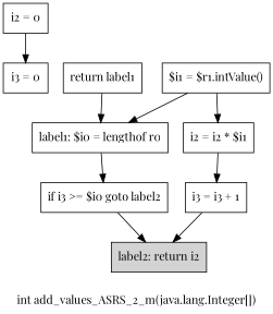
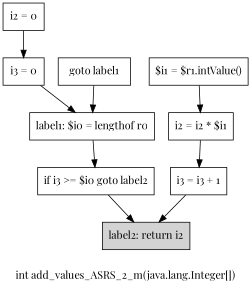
  digraph {
    fontname="Playfair Display"
    label="int add_values_ASRS_2_m(java.lang.Integer[])"
    node [fontname="Playfair Display" shape=box]
    edge [fontname="Playfair Display"]
    n1 [label="i2 = 0"]
    n2 [label="i3 = 0"]
    n3 [label="label1: $i0 = lengthof r0"]
    n4 [label="if i3 >= $i0 goto label2"]
    n5 [fillcolor=lightgray label="label2: return i2" style=filled]
    n6 [label="$i1 = $r1.intValue()"]
    n7 [label="i2 = i2 * $i1"]
    n8 [label="i3 = i3 + 1"]
-   n9 [label="return label1"]
+   n9 [label="goto label1"]
    n1 -> n2
-   n6 -> n3
+   n2 -> n3
    n3 -> n4
    n4 -> n5
    n6 -> n7
    n7 -> n8
    n8 -> n5
    n9 -> n3
  }
